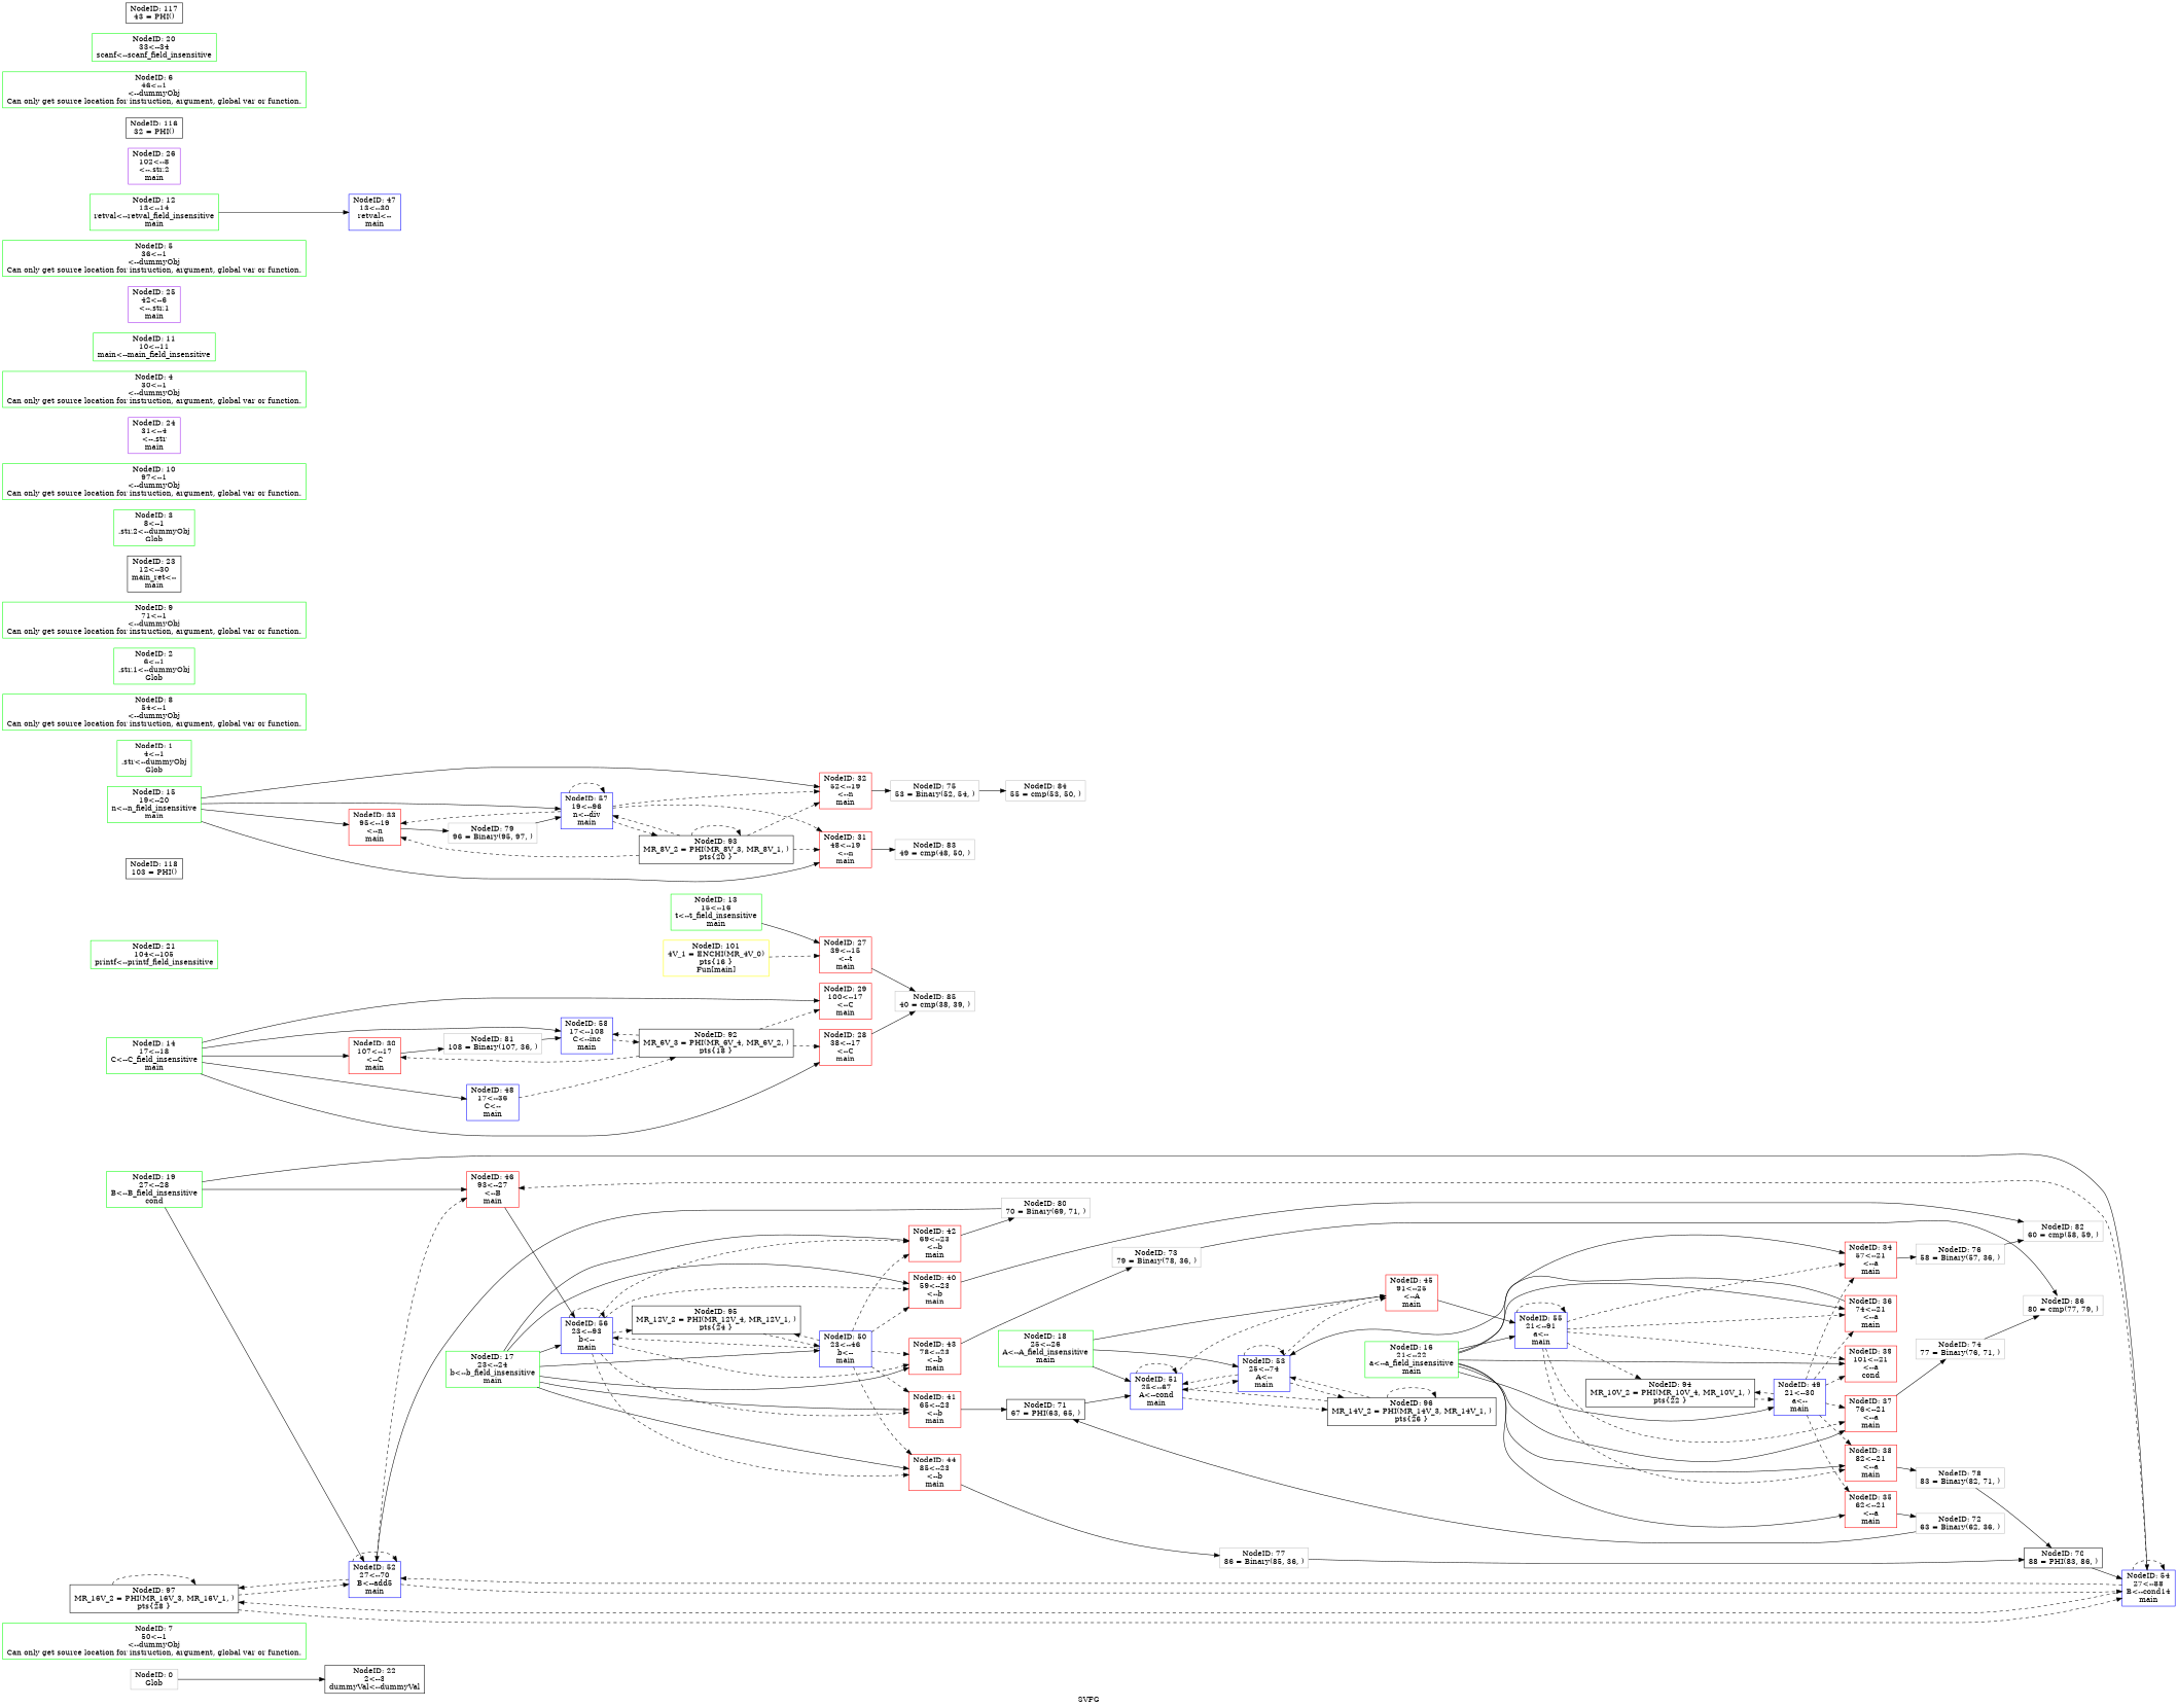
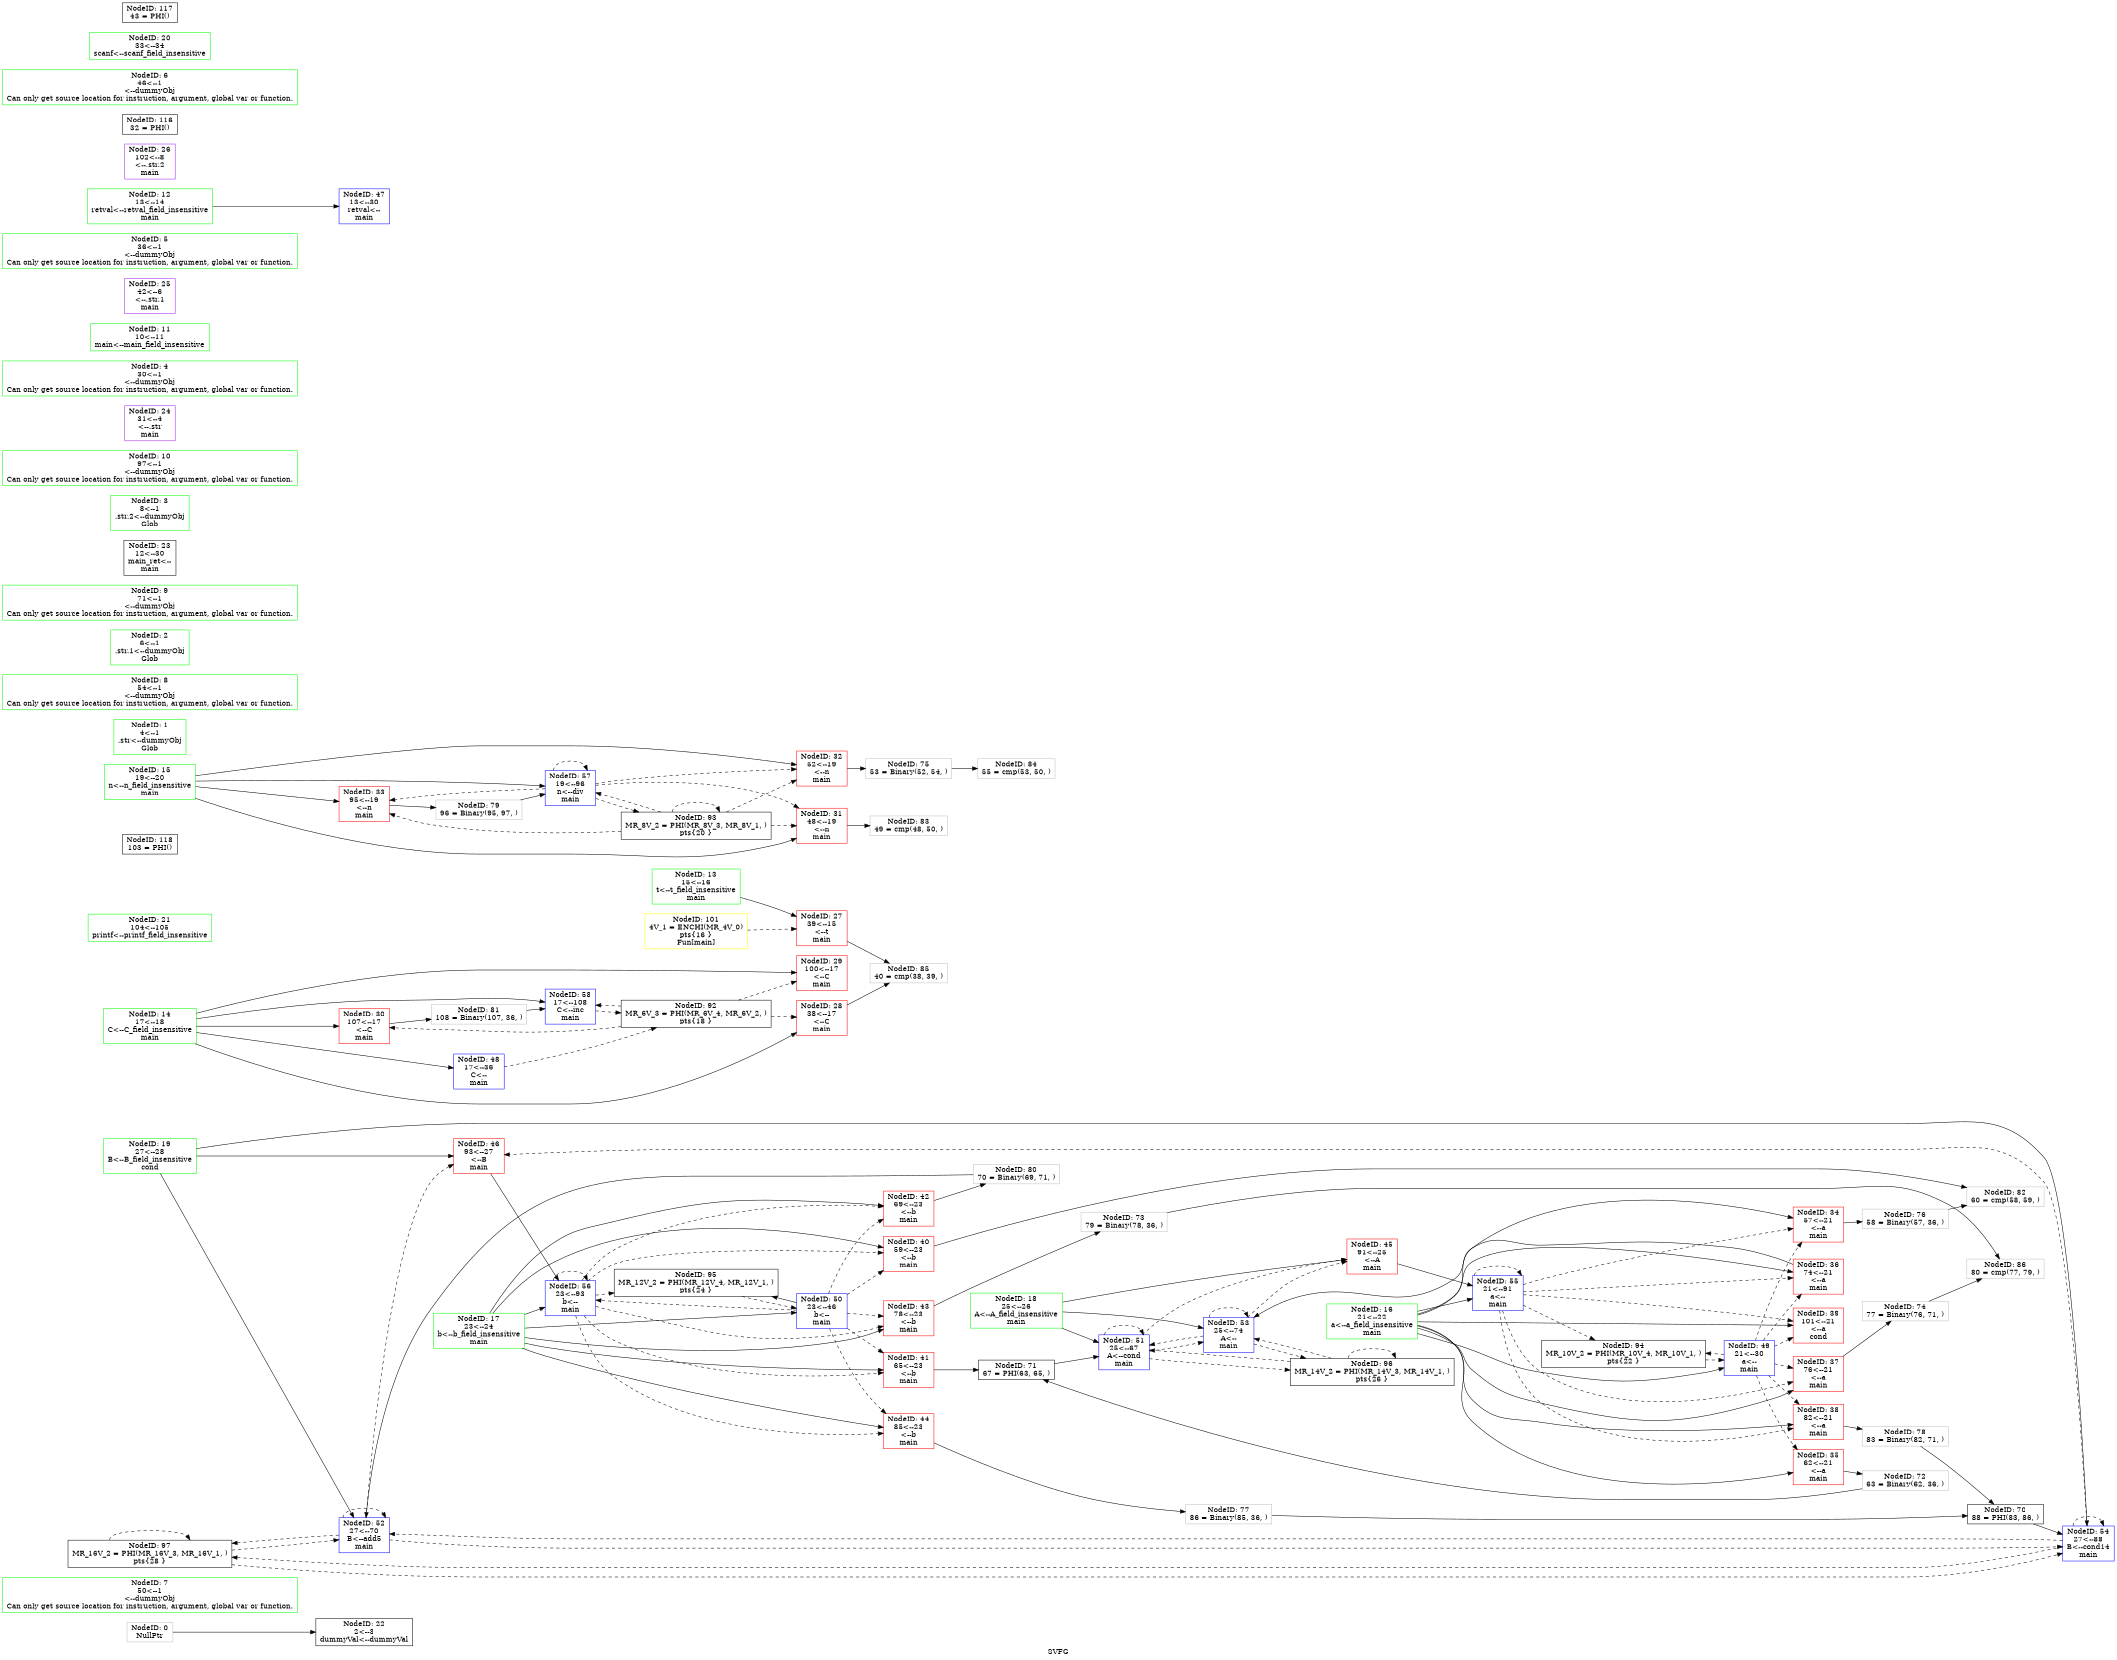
  digraph {
    label=SVFG
    rankdir=LR
    node [color=green shape=record]
    edge [style=dashed]
-   n1 [color=grey label="{NodeID: 0\nGlob}"]
+   n1 [color=grey label="{NodeID: 0\nNullPtr}"]
    n2 [color=black label="{NodeID: 22\n2\<--3\ndummyVal\<--dummyVal\n}"]
    n3 [label="{NodeID: 7\n50\<--1\n\<--dummyObj\nCan only get source location for instruction, argument, global var or function.}"]
    n4 [color=black label="{NodeID: 97\nMR_16V_2 = PHI(MR_16V_3, MR_16V_1, )\npts\{28 \}\n}"]
    n5 [color=blue label="{NodeID: 52\n27\<--70\nB\<--add5\nmain\n}"]
    n6 [color=blue label="{NodeID: 54\n27\<--88\nB\<--cond14\nmain\n}"]
    n7 [color=red label="{NodeID: 46\n93\<--27\n\<--B\nmain\n}"]
    n8 [color=blue label="{NodeID: 56\n23\<--93\nb\<--\nmain\n}"]
    n9 [label="{NodeID: 14\n17\<--18\nC\<--C_field_insensitive\nmain\n}"]
    n10 [color=red label="{NodeID: 28\n38\<--17\n\<--C\nmain\n}"]
    n11 [color=red label="{NodeID: 29\n100\<--17\n\<--C\nmain\n}"]
    n12 [color=red label="{NodeID: 30\n107\<--17\n\<--C\nmain\n}"]
    n13 [color=blue label="{NodeID: 48\n17\<--36\nC\<--\nmain\n}"]
    n14 [color=blue label="{NodeID: 58\n17\<--108\nC\<--inc\nmain\n}"]
    n15 [color=grey label="{NodeID: 85\n40 = cmp(38, 39, )\n}"]
    n16 [color=grey label="{NodeID: 81\n108 = Binary(107, 36, )\n}"]
    n17 [color=black label="{NodeID: 92\nMR_6V_3 = PHI(MR_6V_4, MR_6V_2, )\npts\{18 \}\n}"]
    n18 [label="{NodeID: 21\n104\<--105\nprintf\<--printf_field_insensitive\n}"]
    n19 [color=black label="{NodeID: 118\n103 = PHI()\n}"]
    n20 [color=red label="{NodeID: 35\n62\<--21\n\<--a\nmain\n}"]
    n21 [color=grey label="{NodeID: 72\n63 = Binary(62, 36, )\n}"]
    n22 [color=black label="{NodeID: 71\n67 = PHI(63, 65, )\n}"]
    n23 [color=blue label="{NodeID: 51\n25\<--67\nA\<--cond\nmain\n}"]
    n24 [color=red label="{NodeID: 42\n69\<--23\n\<--b\nmain\n}"]
    n25 [color=grey label="{NodeID: 80\n70 = Binary(69, 71, )\n}"]
    n26 [color=blue label="{NodeID: 49\n21\<--30\na\<--\nmain\n}"]
    n27 [color=red label="{NodeID: 34\n57\<--21\n\<--a\nmain\n}"]
    n28 [color=red label="{NodeID: 36\n74\<--21\n\<--a\nmain\n}"]
    n29 [color=red label="{NodeID: 37\n76\<--21\n\<--a\nmain\n}"]
    n30 [color=red label="{NodeID: 38\n82\<--21\n\<--a\nmain\n}"]
    n31 [color=red label="{NodeID: 39\n101\<--21\n\<--a\ncond\n}"]
    n32 [color=black label="{NodeID: 94\nMR_10V_2 = PHI(MR_10V_4, MR_10V_1, )\npts\{22 \}\n}"]
    n33 [color=grey label="{NodeID: 76\n58 = Binary(57, 36, )\n}"]
    n34 [color=blue label="{NodeID: 53\n25\<--74\nA\<--\nmain\n}"]
    n35 [color=grey label="{NodeID: 74\n77 = Binary(76, 71, )\n}"]
    n36 [color=grey label="{NodeID: 78\n83 = Binary(82, 71, )\n}"]
    n37 [color=blue label="{NodeID: 55\n21\<--91\na\<--\nmain\n}"]
    n38 [color=grey label="{NodeID: 82\n60 = cmp(58, 59, )\n}"]
    n39 [color=red label="{NodeID: 45\n91\<--25\n\<--A\nmain\n}"]
    n40 [color=black label="{NodeID: 96\nMR_14V_2 = PHI(MR_14V_3, MR_14V_1, )\npts\{26 \}\n}"]
    n41 [color=grey label="{NodeID: 86\n80 = cmp(77, 79, )\n}"]
    n42 [color=black label="{NodeID: 70\n88 = PHI(83, 86, )\n}"]
    n43 [color=red label="{NodeID: 40\n59\<--23\n\<--b\nmain\n}"]
    n44 [color=red label="{NodeID: 41\n65\<--23\n\<--b\nmain\n}"]
    n45 [color=red label="{NodeID: 43\n78\<--23\n\<--b\nmain\n}"]
    n46 [color=red label="{NodeID: 44\n85\<--23\n\<--b\nmain\n}"]
    n47 [color=black label="{NodeID: 95\nMR_12V_2 = PHI(MR_12V_4, MR_12V_1, )\npts\{24 \}\n}"]
    n48 [color=grey label="{NodeID: 73\n79 = Binary(78, 36, )\n}"]
    n49 [color=grey label="{NodeID: 77\n86 = Binary(85, 36, )\n}"]
    n50 [color=blue label="{NodeID: 50\n23\<--46\nb\<--\nmain\n}"]
    n51 [color=grey label="{NodeID: 84\n55 = cmp(53, 50, )\n}"]
    n52 [label="{NodeID: 1\n4\<--1\n.str\<--dummyObj\nGlob }"]
    n53 [label="{NodeID: 8\n54\<--1\n\<--dummyObj\nCan only get source location for instruction, argument, global var or function.}"]
    n54 [label="{NodeID: 15\n19\<--20\nn\<--n_field_insensitive\nmain\n}"]
    n55 [color=red label="{NodeID: 31\n48\<--19\n\<--n\nmain\n}"]
    n56 [color=red label="{NodeID: 32\n52\<--19\n\<--n\nmain\n}"]
    n57 [color=red label="{NodeID: 33\n95\<--19\n\<--n\nmain\n}"]
    n58 [color=blue label="{NodeID: 57\n19\<--96\nn\<--div\nmain\n}"]
    n59 [color=grey label="{NodeID: 83\n49 = cmp(48, 50, )\n}"]
    n60 [color=grey label="{NodeID: 75\n53 = Binary(52, 54, )\n}"]
    n61 [color=grey label="{NodeID: 79\n96 = Binary(95, 97, )\n}"]
    n62 [color=black label="{NodeID: 93\nMR_8V_2 = PHI(MR_8V_3, MR_8V_1, )\npts\{20 \}\n}"]
    n63 [label="{NodeID: 2\n6\<--1\n.str.1\<--dummyObj\nGlob }"]
    n64 [label="{NodeID: 9\n71\<--1\n\<--dummyObj\nCan only get source location for instruction, argument, global var or function.}"]
    n65 [label="{NodeID: 16\n21\<--22\na\<--a_field_insensitive\nmain\n}"]
    n66 [color=black label="{NodeID: 23\n12\<--30\nmain_ret\<--\nmain\n}"]
    n67 [label="{NodeID: 3\n8\<--1\n.str.2\<--dummyObj\nGlob }"]
    n68 [label="{NodeID: 10\n97\<--1\n\<--dummyObj\nCan only get source location for instruction, argument, global var or function.}"]
    n69 [label="{NodeID: 17\n23\<--24\nb\<--b_field_insensitive\nmain\n}"]
    n70 [color=purple label="{NodeID: 24\n31\<--4\n\<--.str\nmain\n}"]
    n71 [label="{NodeID: 4\n30\<--1\n\<--dummyObj\nCan only get source location for instruction, argument, global var or function.}"]
    n72 [label="{NodeID: 11\n10\<--11\nmain\<--main_field_insensitive\n}"]
    n73 [color=yellow label="{NodeID: 101\n4V_1 = ENCHI(MR_4V_0)\npts\{16 \}\nFun[main]}" style=double]
    n74 [color=red label="{NodeID: 27\n39\<--15\n\<--t\nmain\n}"]
    n75 [label="{NodeID: 18\n25\<--26\nA\<--A_field_insensitive\nmain\n}"]
    n76 [color=purple label="{NodeID: 25\n42\<--6\n\<--.str.1\nmain\n}"]
    n77 [label="{NodeID: 5\n36\<--1\n\<--dummyObj\nCan only get source location for instruction, argument, global var or function.}"]
    n78 [label="{NodeID: 12\n13\<--14\nretval\<--retval_field_insensitive\nmain\n}"]
    n79 [color=blue label="{NodeID: 47\n13\<--30\nretval\<--\nmain\n}"]
    n80 [label="{NodeID: 19\n27\<--28\nB\<--B_field_insensitive\ncond\n}"]
    n81 [color=purple label="{NodeID: 26\n102\<--8\n\<--.str.2\nmain\n}"]
    n82 [color=black label="{NodeID: 116\n32 = PHI()\n}"]
    n83 [label="{NodeID: 6\n46\<--1\n\<--dummyObj\nCan only get source location for instruction, argument, global var or function.}"]
    n84 [label="{NodeID: 13\n15\<--16\nt\<--t_field_insensitive\nmain\n}"]
    n85 [label="{NodeID: 20\n33\<--34\nscanf\<--scanf_field_insensitive\n}"]
    n86 [color=black label="{NodeID: 117\n43 = PHI()\n}"]
    n1 -> n2 [style=solid]
    n4 -> n4
    n4 -> n5
    n4 -> n6
    n5 -> n4
    n5 -> n5
    n5 -> n6
    n5 -> n7
    n6 -> n4
    n6 -> n5
    n6 -> n6
    n6 -> n7
    n7 -> n8 [style=solid]
    n8 -> n8
    n8 -> n24
    n8 -> n43
    n8 -> n44
    n8 -> n45
    n8 -> n46
    n8 -> n47
    n9 -> n10 [style=solid]
    n9 -> n11 [style=solid]
    n9 -> n12 [style=solid]
    n9 -> n13 [style=solid]
    n9 -> n14 [style=solid]
    n10 -> n15 [style=solid]
    n12 -> n16 [style=solid]
    n13 -> n17
    n14 -> n17
    n16 -> n14 [style=solid]
    n17 -> n10
    n17 -> n11
    n17 -> n12
    n17 -> n14
    n20 -> n21 [style=solid]
    n21 -> n22 [style=solid]
    n22 -> n23 [style=solid]
    n23 -> n23
    n23 -> n34
    n23 -> n39
    n23 -> n40
    n24 -> n25 [style=solid]
    n25 -> n5 [style=solid]
    n26 -> n20
    n26 -> n27
    n26 -> n28
    n26 -> n29
    n26 -> n30
    n26 -> n31
    n26 -> n32
    n27 -> n33 [style=solid]
    n28 -> n34 [style=solid]
    n29 -> n35 [style=solid]
    n30 -> n36 [style=solid]
    n32 -> n26
    n33 -> n38 [style=solid]
    n34 -> n23
    n34 -> n34
    n34 -> n39
    n34 -> n40
    n35 -> n41 [style=solid]
    n36 -> n42 [style=solid]
    n37 -> n27
    n37 -> n28
    n37 -> n29
    n37 -> n30
    n37 -> n31
    n37 -> n32
    n37 -> n37
    n39 -> n37 [style=solid]
    n40 -> n23
    n40 -> n34
    n40 -> n40
    n42 -> n6 [style=solid]
    n43 -> n38 [style=solid]
    n44 -> n22 [style=solid]
    n45 -> n48 [style=solid]
    n46 -> n49 [style=solid]
    n47 -> n50
    n48 -> n41 [style=solid]
    n49 -> n42 [style=solid]
    n50 -> n8
    n50 -> n24
    n50 -> n43
    n50 -> n44
    n50 -> n45
    n50 -> n46
-   n50 -> n47
+   n50 -> n47 [style=solid]
    n54 -> n55 [style=solid]
    n54 -> n56 [style=solid]
    n54 -> n57 [style=solid]
    n54 -> n58 [style=solid]
    n55 -> n59 [style=solid]
    n56 -> n60 [style=solid]
    n57 -> n61 [style=solid]
    n58 -> n55
    n58 -> n56
    n58 -> n57
    n58 -> n58
    n58 -> n62
    n60 -> n51 [style=solid]
    n61 -> n58 [style=solid]
    n62 -> n55
    n62 -> n56
    n62 -> n57
    n62 -> n58
    n62 -> n62
    n65 -> n20 [style=solid]
    n65 -> n26 [style=solid]
    n65 -> n27 [style=solid]
    n65 -> n28 [style=solid]
    n65 -> n29 [style=solid]
    n65 -> n30 [style=solid]
    n65 -> n31 [style=solid]
    n65 -> n37 [style=solid]
    n69 -> n8 [style=solid]
    n69 -> n24 [style=solid]
    n69 -> n43 [style=solid]
    n69 -> n44 [style=solid]
    n69 -> n45 [style=solid]
    n69 -> n46 [style=solid]
    n69 -> n50 [style=solid]
    n73 -> n74
    n74 -> n15 [style=solid]
    n75 -> n23 [style=solid]
    n75 -> n34 [style=solid]
    n75 -> n39 [style=solid]
    n78 -> n79 [style=solid]
    n80 -> n5 [style=solid]
    n80 -> n6 [style=solid]
    n80 -> n7 [style=solid]
    n84 -> n74 [style=solid]
  }
